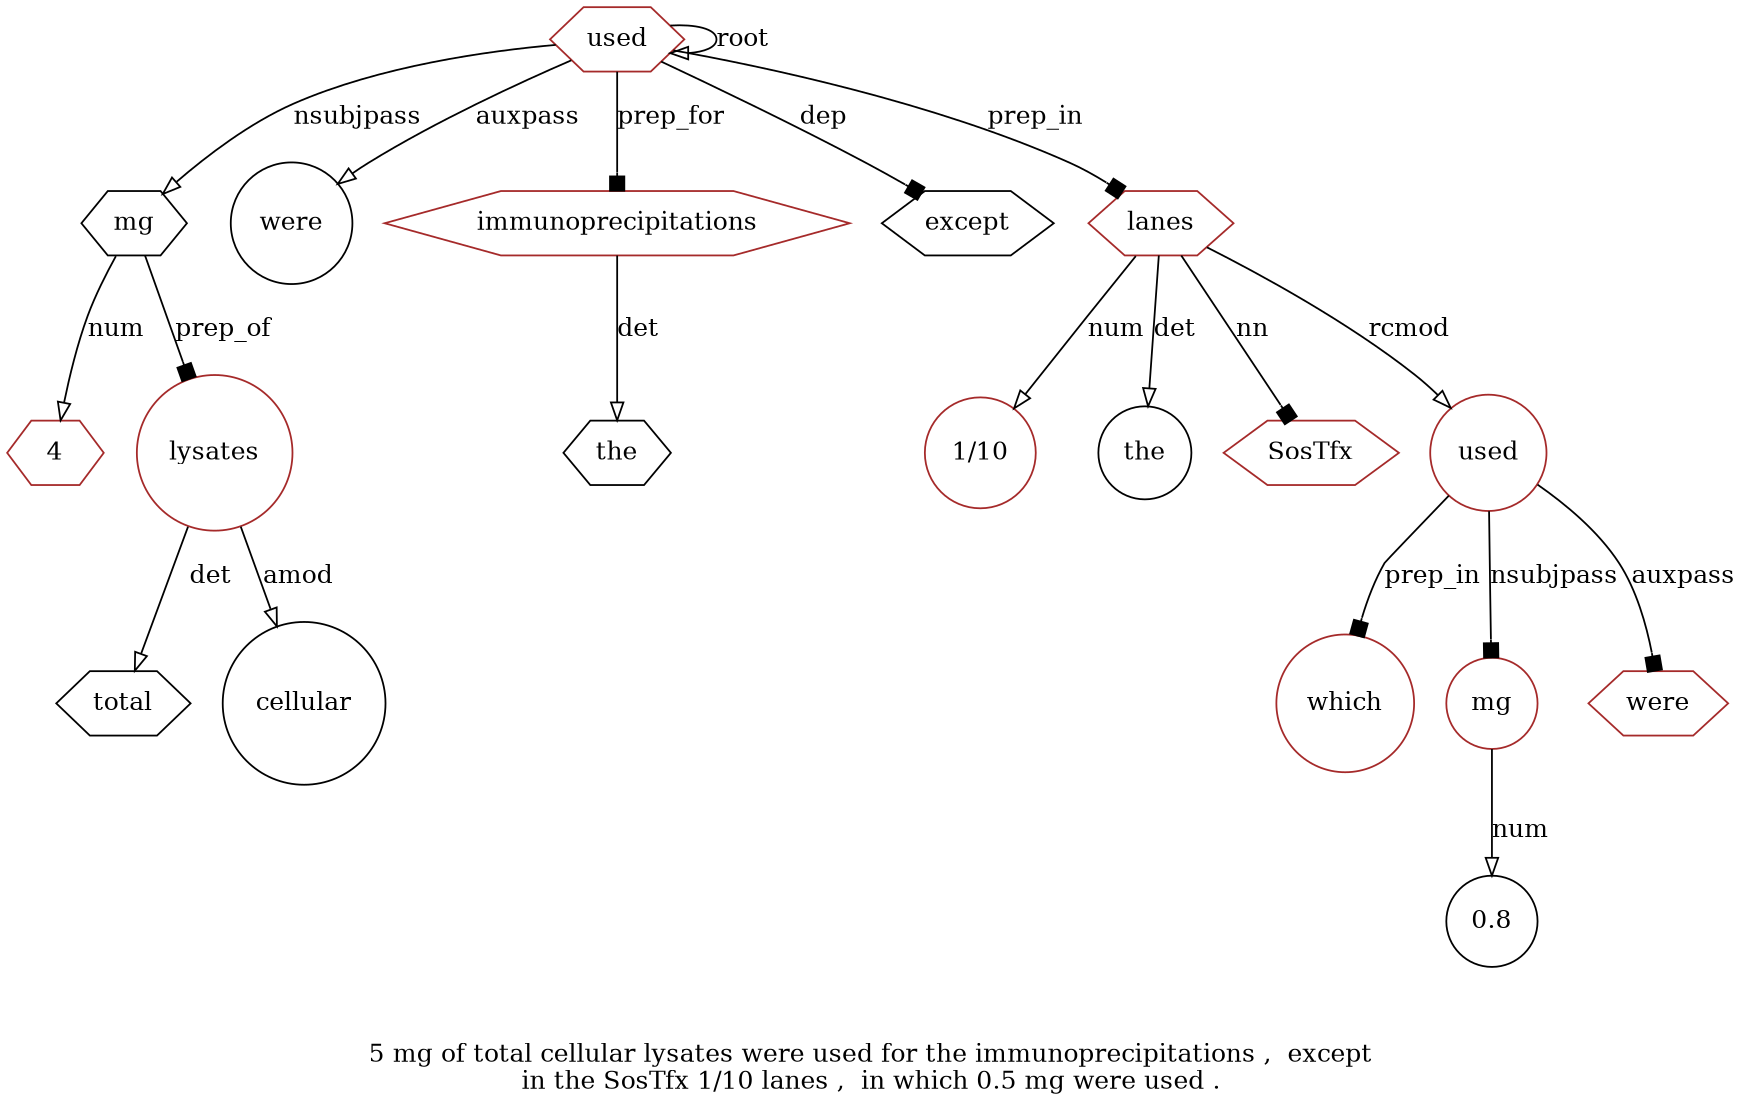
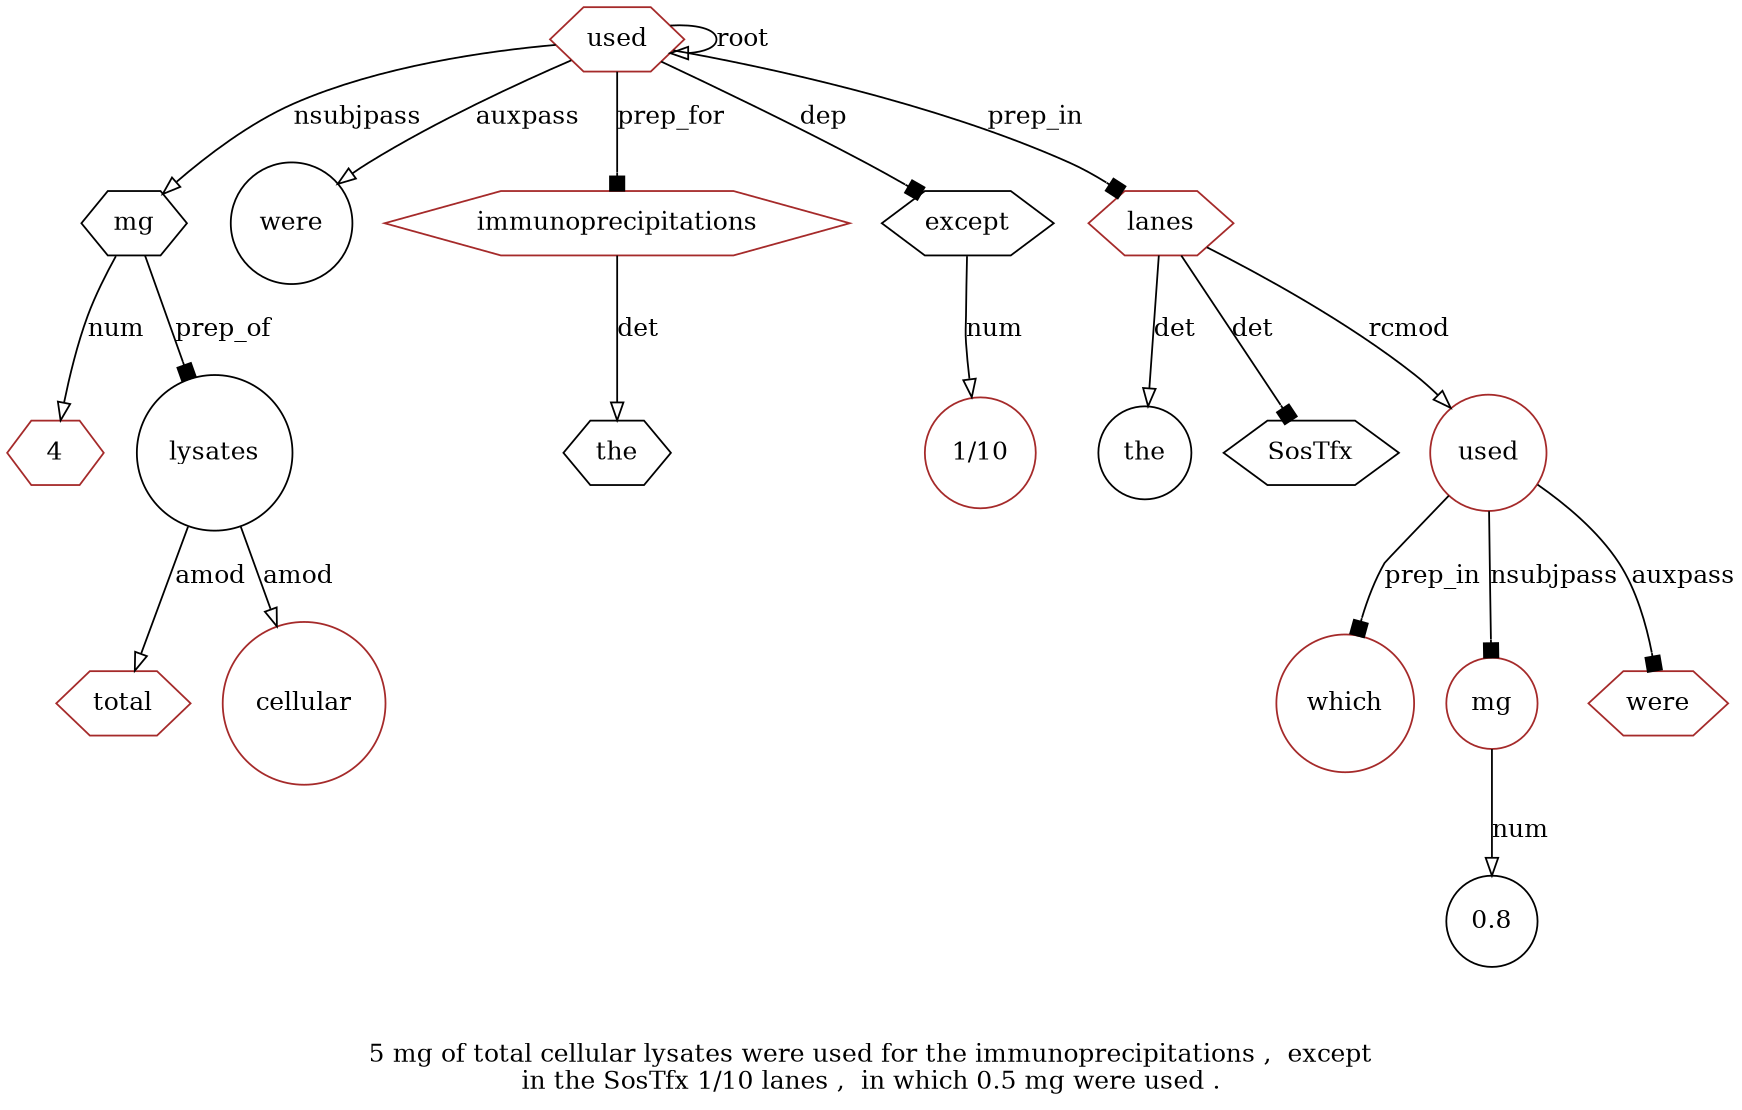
  digraph {
    label="5 mg of total cellular lysates were used for the immunoprecipitations ,  except\nin the SosTfx 1/10 lanes ,  in which 0.5 mg were used ."
    node [color=brown fillcolor=white shape=hexagon style=filled]
    edge [arrowhead=onormal]
    n1 [color=black label=mg]
    n2 [label=4]
-   n3 [label=lysates shape=circle]
-   n4 [color=black label=total]
-   n5 [color=black label=cellular shape=circle]
+   n3 [color=black label=lysates shape=circle]
+   n4 [label=total]
+   n5 [label=cellular shape=circle]
    n6 [label=used]
    n7 [color=black label=were shape=circle]
    n8 [label=immunoprecipitations]
    n9 [color=black label=except]
    n10 [label=lanes]
    n11 [color=black label=the]
    n12 [color=black label=the shape=circle]
-   n13 [label=SosTfx]
+   n13 [color=black label=SosTfx]
    n14 [label="1/10" shape=circle]
    n15 [label=used shape=circle]
    n16 [label=which shape=circle]
    n17 [label=mg shape=circle]
    n18 [label=were]
    n19 [color=black label=0.8 shape=circle]
    n1 -> n2 [label=num]
    n1 -> n3 [arrowhead=box label=prep_of]
-   n3 -> n4 [label=det]
+   n3 -> n4 [label=amod]
    n3 -> n5 [label=amod]
    n6 -> n1 [label=nsubjpass]
    n6 -> n6 [label=root]
    n6 -> n7 [label=auxpass]
    n6 -> n8 [arrowhead=box label=prep_for]
    n6 -> n9 [arrowhead=box label=dep]
    n6 -> n10 [arrowhead=box label=prep_in]
    n8 -> n11 [label=det]
    n10 -> n12 [label=det]
-   n10 -> n13 [arrowhead=box label=nn]
-   n10 -> n14 [label=num]
+   n10 -> n13 [arrowhead=box label=det]
+   n9 -> n14 [label=num]
    n10 -> n15 [label=rcmod]
    n15 -> n16 [arrowhead=box label=prep_in]
    n15 -> n17 [arrowhead=box label=nsubjpass]
    n15 -> n18 [arrowhead=box label=auxpass]
    n17 -> n19 [label=num]
  }
